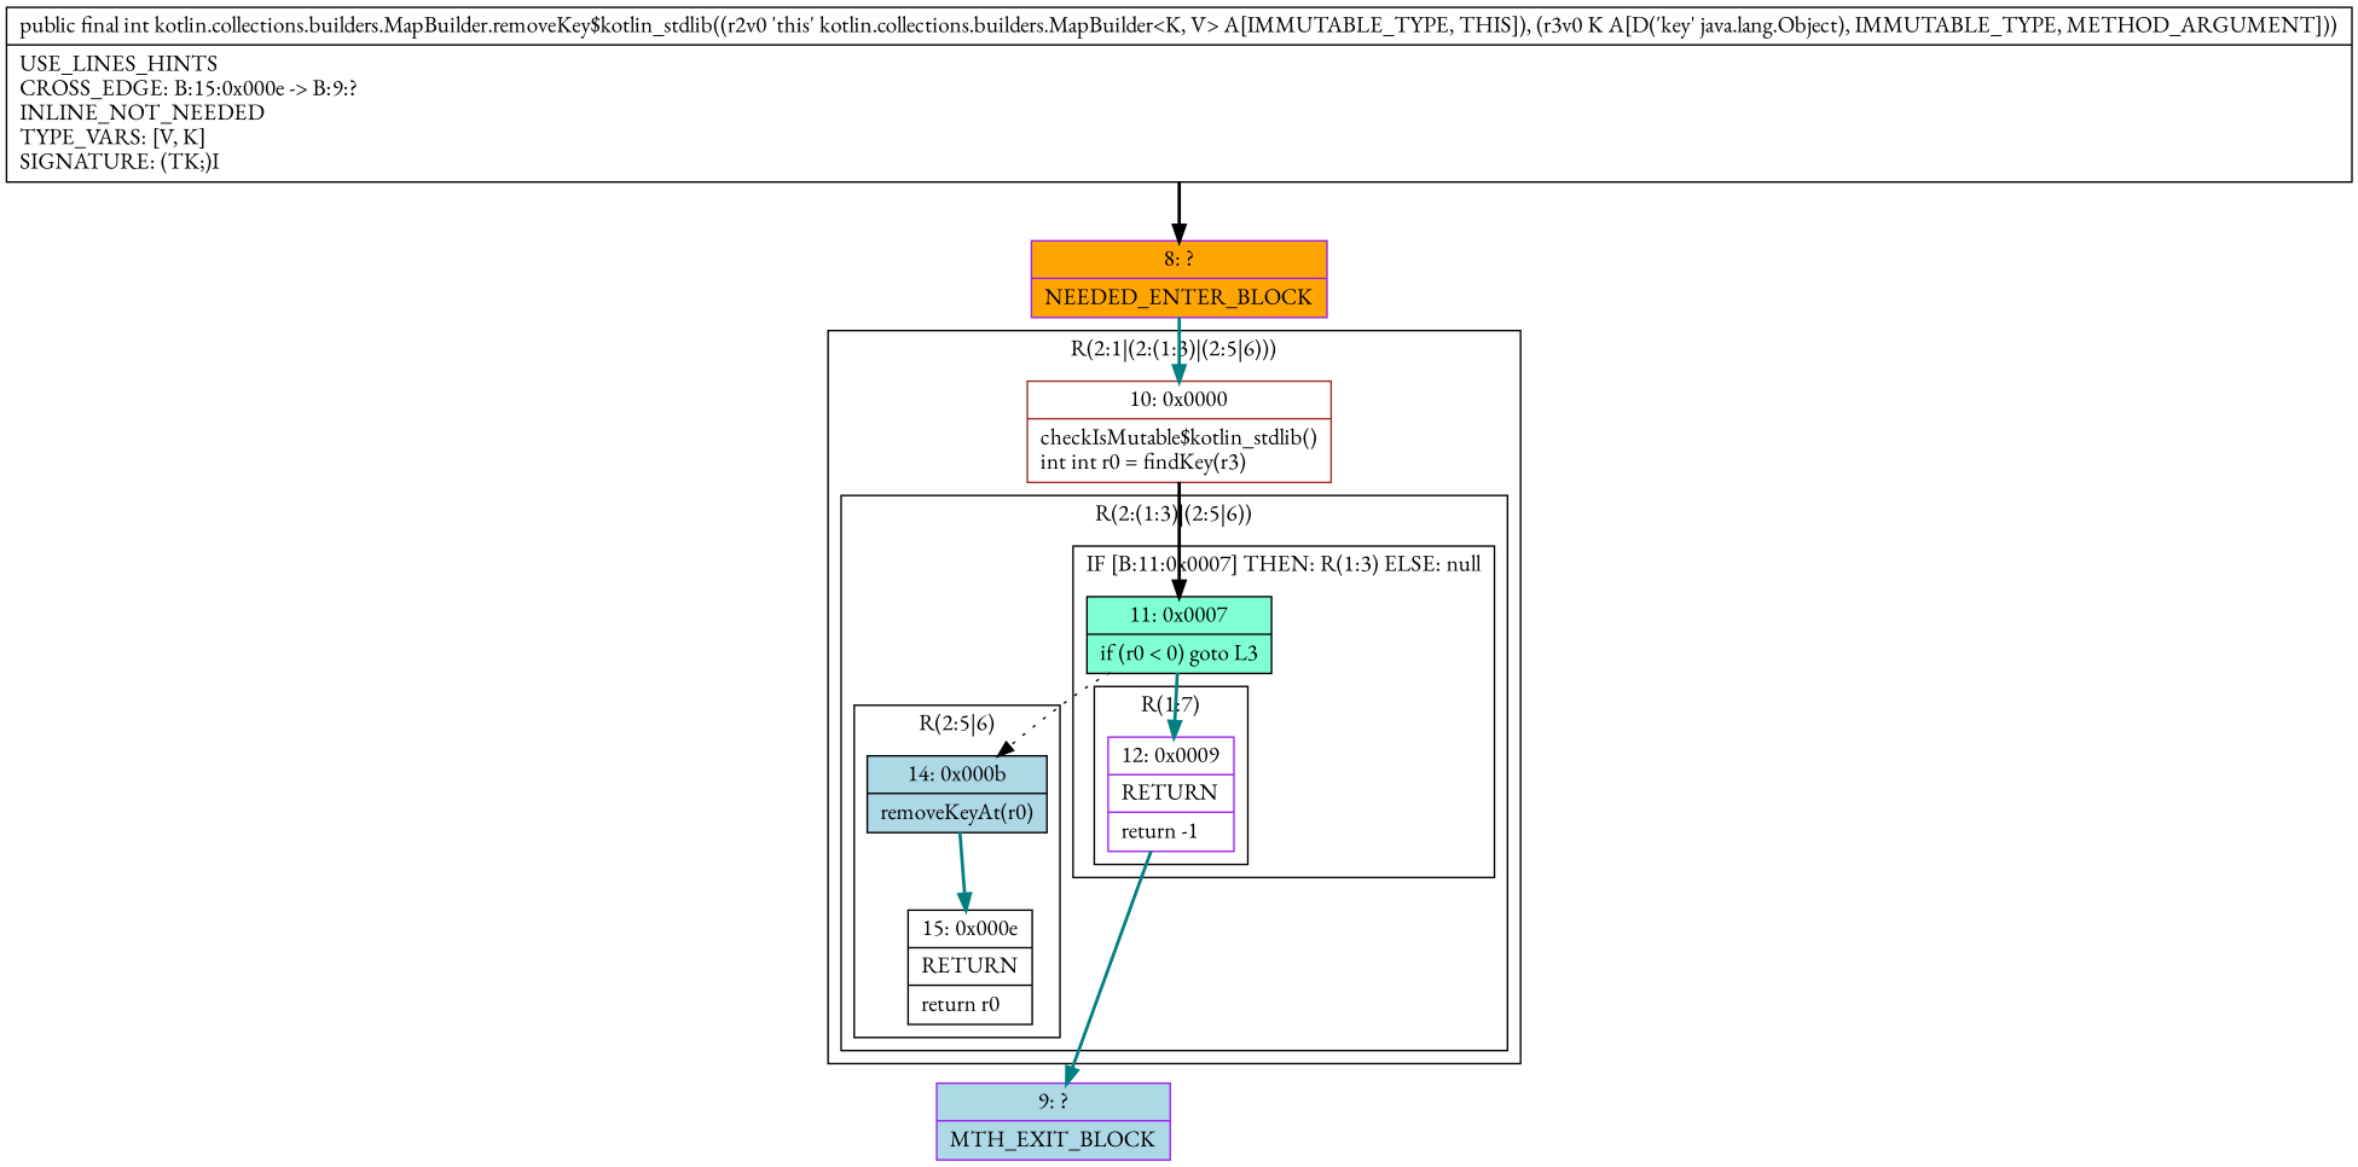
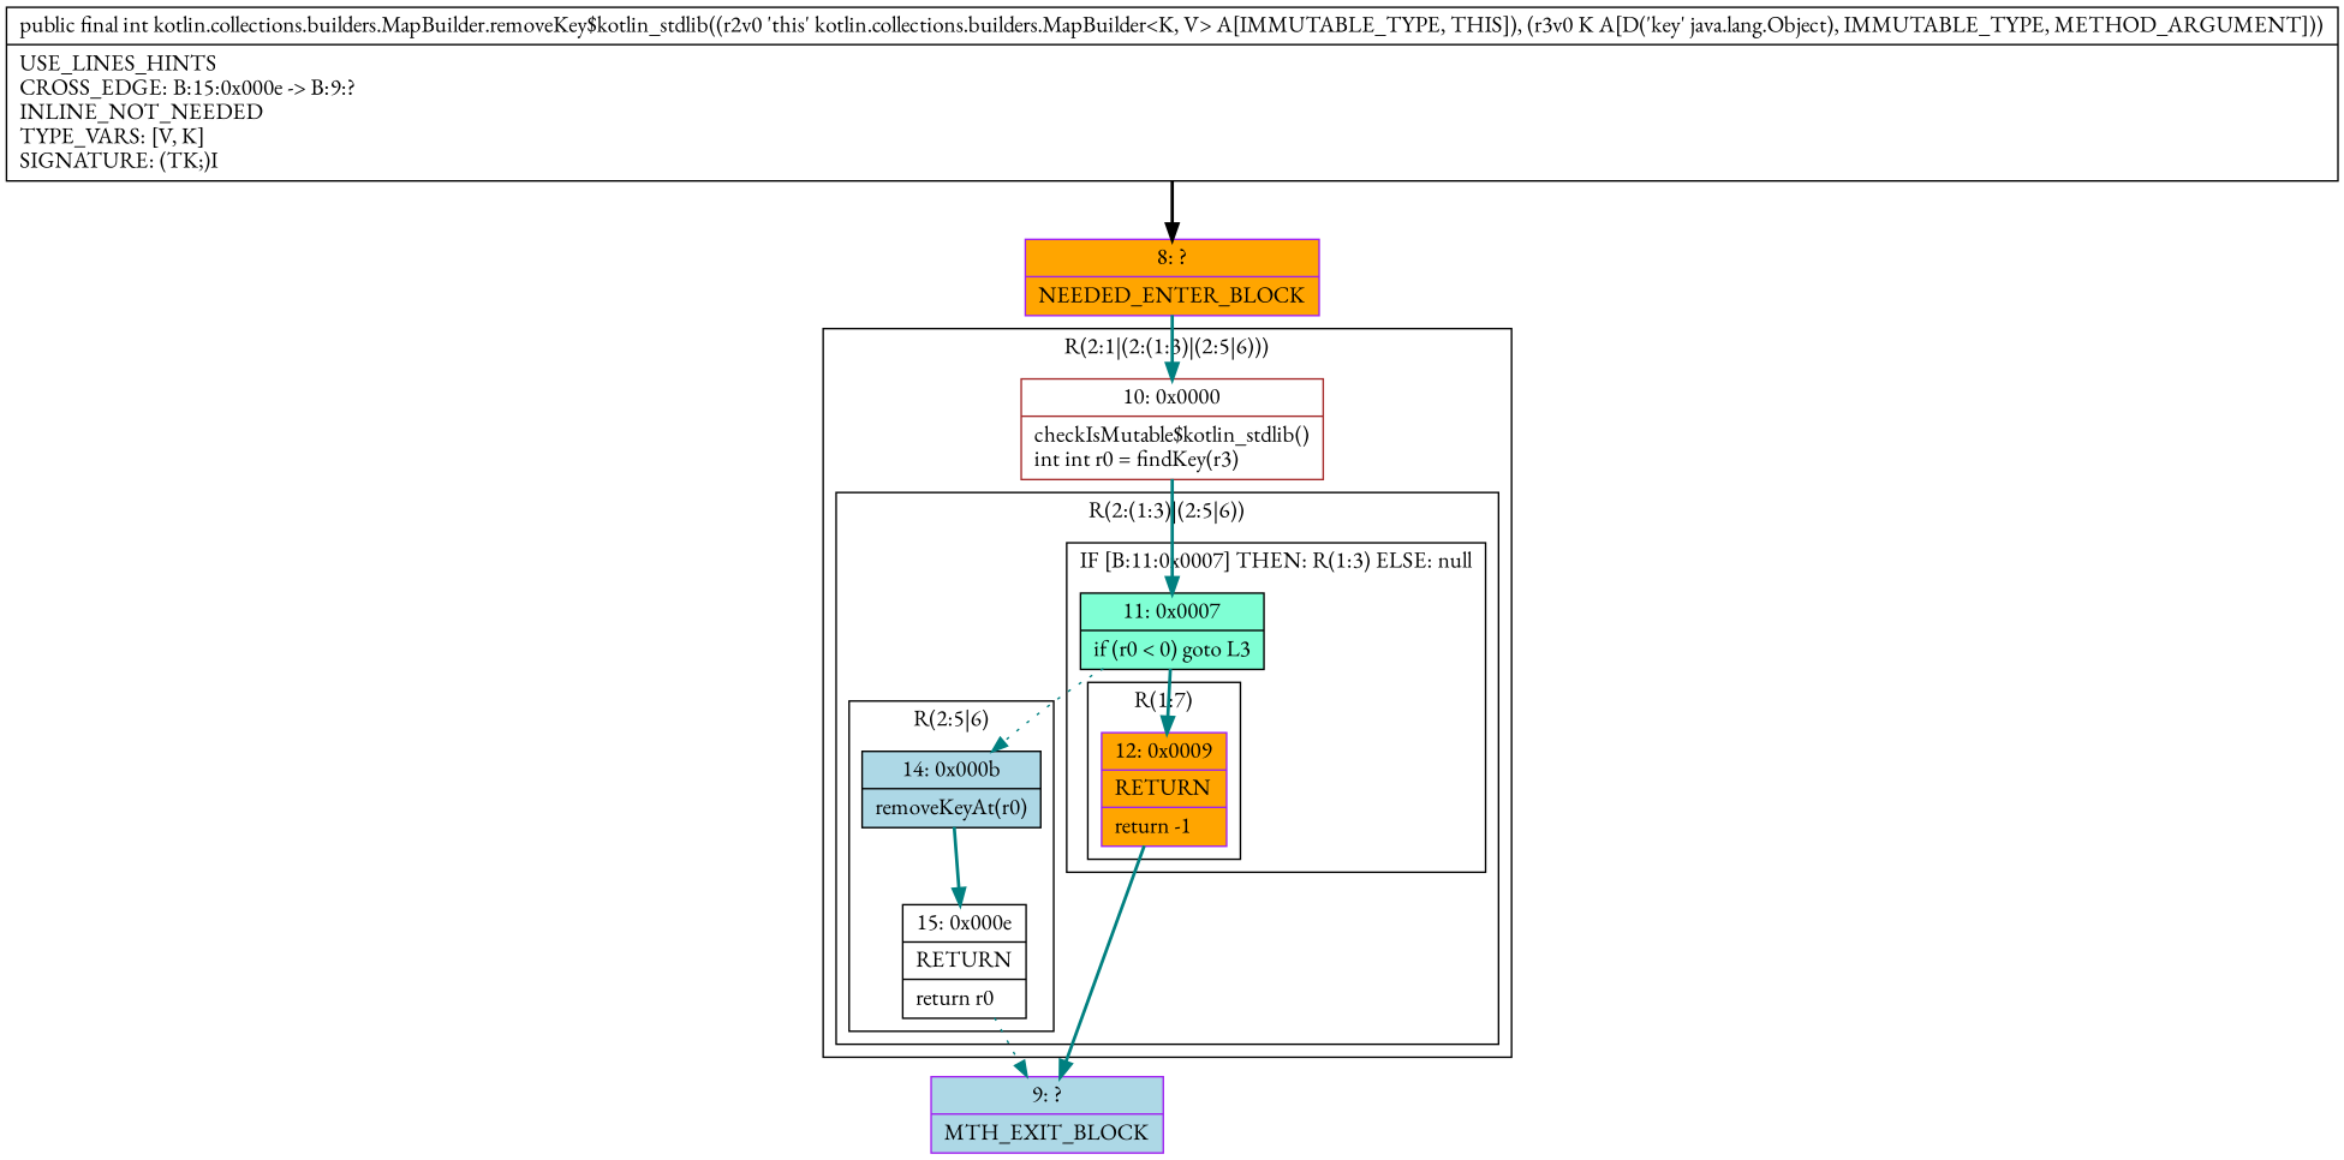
  digraph {
    fontname="EB Garamond"
    node [color=black fillcolor=white fontname="EB Garamond" shape=record style=filled]
    edge [color=teal fontname="EB Garamond" style=bold]
-   n1 [color=purple label="{12\:\ 0x0009|RETURN\l|return \-1\l}"]
+   n1 [color=purple fillcolor=orange label="{12\:\ 0x0009|RETURN\l|return \-1\l}"]
    n2 [fillcolor=aquamarine label="{11\:\ 0x0007|if (r0 \< 0) goto L3\l}"]
    n3 [fillcolor=lightblue label="{14\:\ 0x000b|removeKeyAt(r0)\l}"]
    n4 [label="{15\:\ 0x000e|RETURN\l|return r0\l}"]
    n5 [color=brown label="{10\:\ 0x0000|checkIsMutable$kotlin_stdlib()\lint int r0 = findKey(r3)\l}"]
    n6 [color=purple fillcolor=lightblue label="{9\:\ ?|MTH_EXIT_BLOCK\l}"]
    n7 [color=purple fillcolor=orange label="{8\:\ ?|NEEDED_ENTER_BLOCK\l}"]
    n8 [label="{public final int kotlin.collections.builders.MapBuilder.removeKey$kotlin_stdlib((r2v0 'this' kotlin.collections.builders.MapBuilder\<K, V\> A[IMMUTABLE_TYPE, THIS]), (r3v0 K A[D('key' java.lang.Object), IMMUTABLE_TYPE, METHOD_ARGUMENT]))  | USE_LINES_HINTS\lCROSS_EDGE: B:15:0x000e \-\> B:9:?\lINLINE_NOT_NEEDED\lTYPE_VARS: [V, K]\lSIGNATURE: (TK;)I\l}"]
    subgraph cluster_1 {
      label="R(2:1|(2:(1:3)|(2:5|6)))"
      n5
      subgraph cluster_2 {
        label="R(2:(1:3)|(2:5|6))"
        subgraph cluster_3 {
          label="IF [B:11:0x0007] THEN: R(1:3) ELSE: null"
          n2
          subgraph cluster_4 {
            label="R(1:7)"
            n1
          }
        }
        subgraph cluster_5 {
          label="R(2:5|6)"
          n3
          n4
        }
      }
    }
    n1 -> n6
    n2 -> n1
-   n2 -> n3 [color=black style=dotted]
+   n2 -> n3 [style=dotted]
    n3 -> n4
-   n5 -> n2 [color=black]
+   n4 -> n6 [style=dotted]
+   n5 -> n2
    n7 -> n5
    n8 -> n7 [color=black]
  }
